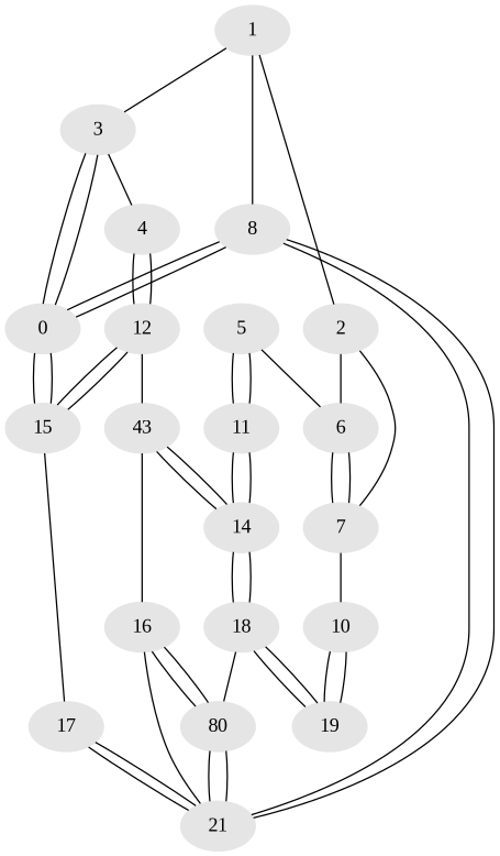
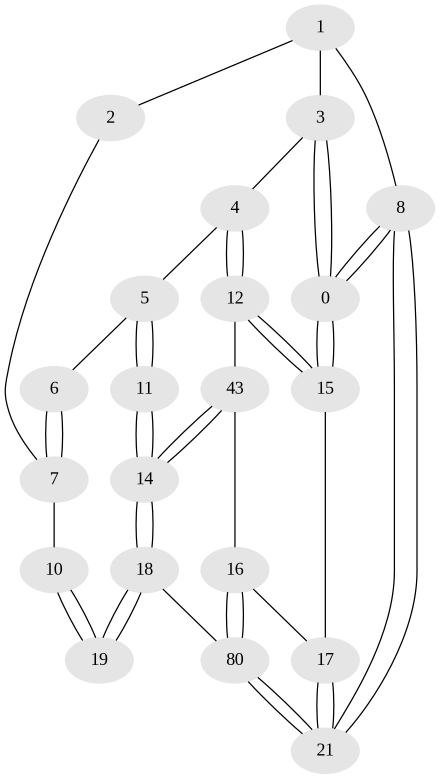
  graph {
    fontname="Liberation Serif"
    node [color=gray90 fontname="Liberation Serif" style=filled]
    edge [fontname="Liberation Serif"]
    1
    2
    3
    8
    6
    7
    4
    n8 [label=0]
    21
    10
    5
    12
    15
    11
    n15 [label=43]
    14
    19
    17
    18
    16
    n21 [label=80]
    1 -- 2
    1 -- 3
    1 -- 8
-   2 -- 6
    2 -- 7
    3 -- 4
    3 -- n8
    3 -- n8
    8 -- n8
    8 -- n8
    8 -- 21
    8 -- 21
    6 -- 7
    6 -- 7
    7 -- 10
+   4 -- 5
    4 -- 12
    4 -- 12
    n8 -- 15
    n8 -- 15
    10 -- 19
    10 -- 19
    5 -- 6
    5 -- 11
    5 -- 11
    12 -- 15
    12 -- 15
    12 -- n15
    15 -- 17
    11 -- 14
    11 -- 14
    n15 -- 14
    n15 -- 14
    n15 -- 16
    14 -- 18
    14 -- 18
    17 -- 21
    17 -- 21
    18 -- 19
    18 -- 19
    18 -- n21
-   16 -- 21
+   16 -- 17
    16 -- n21
    16 -- n21
    n21 -- 21
    n21 -- 21
  }
